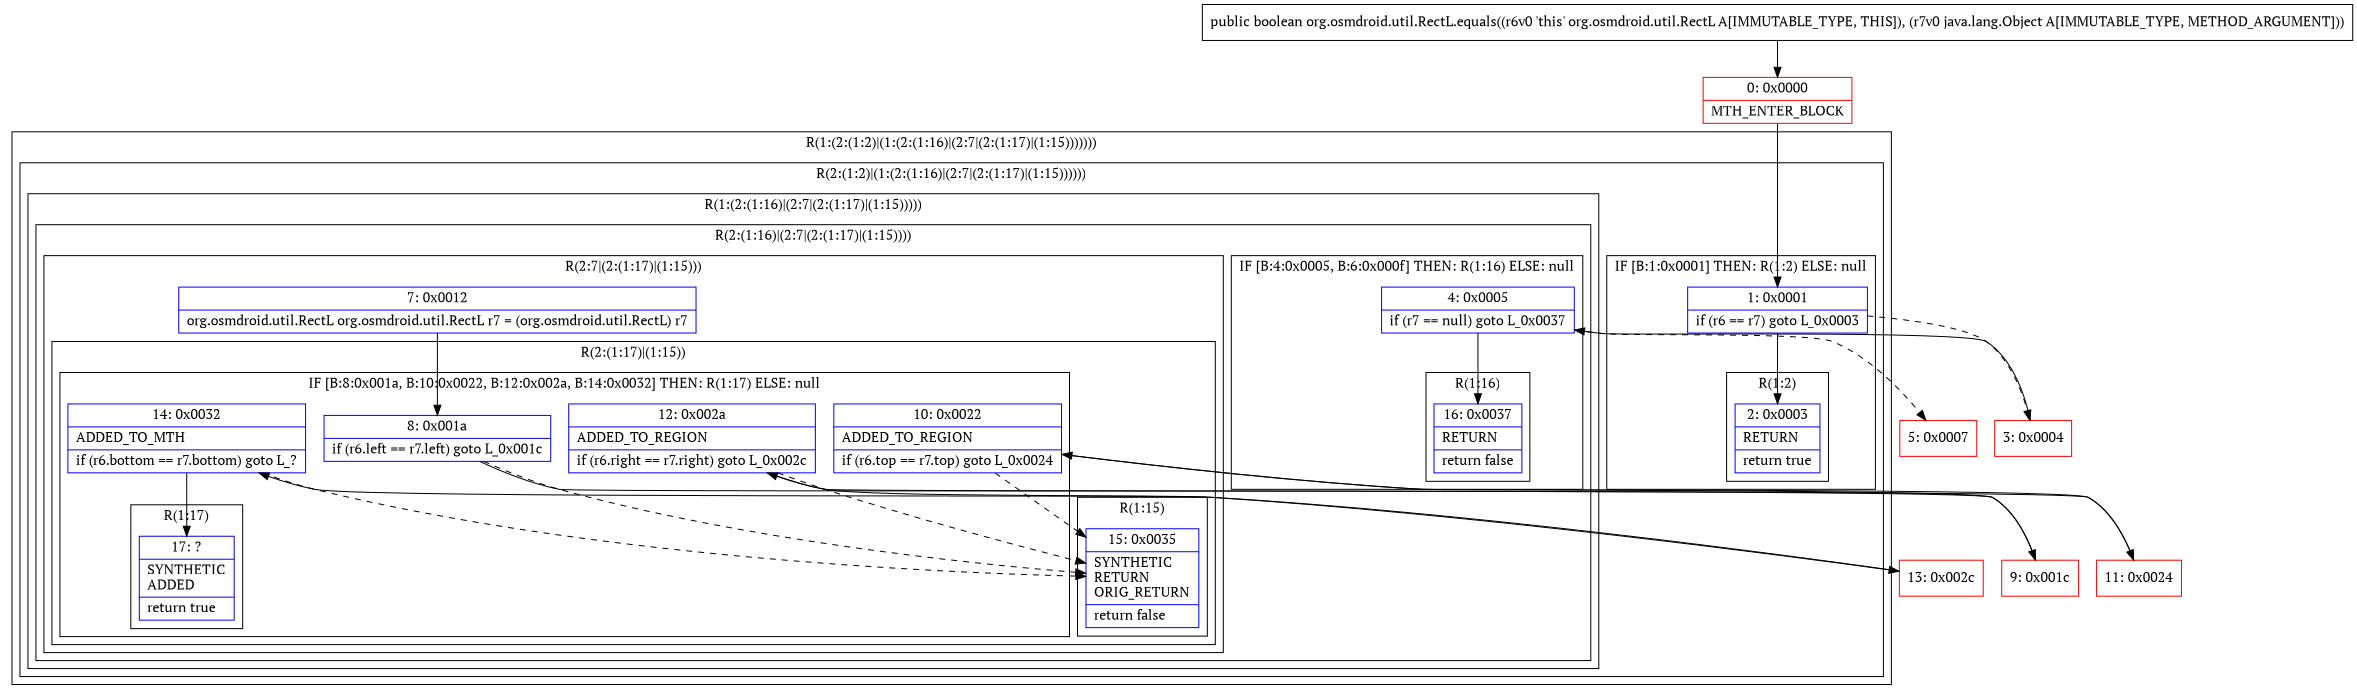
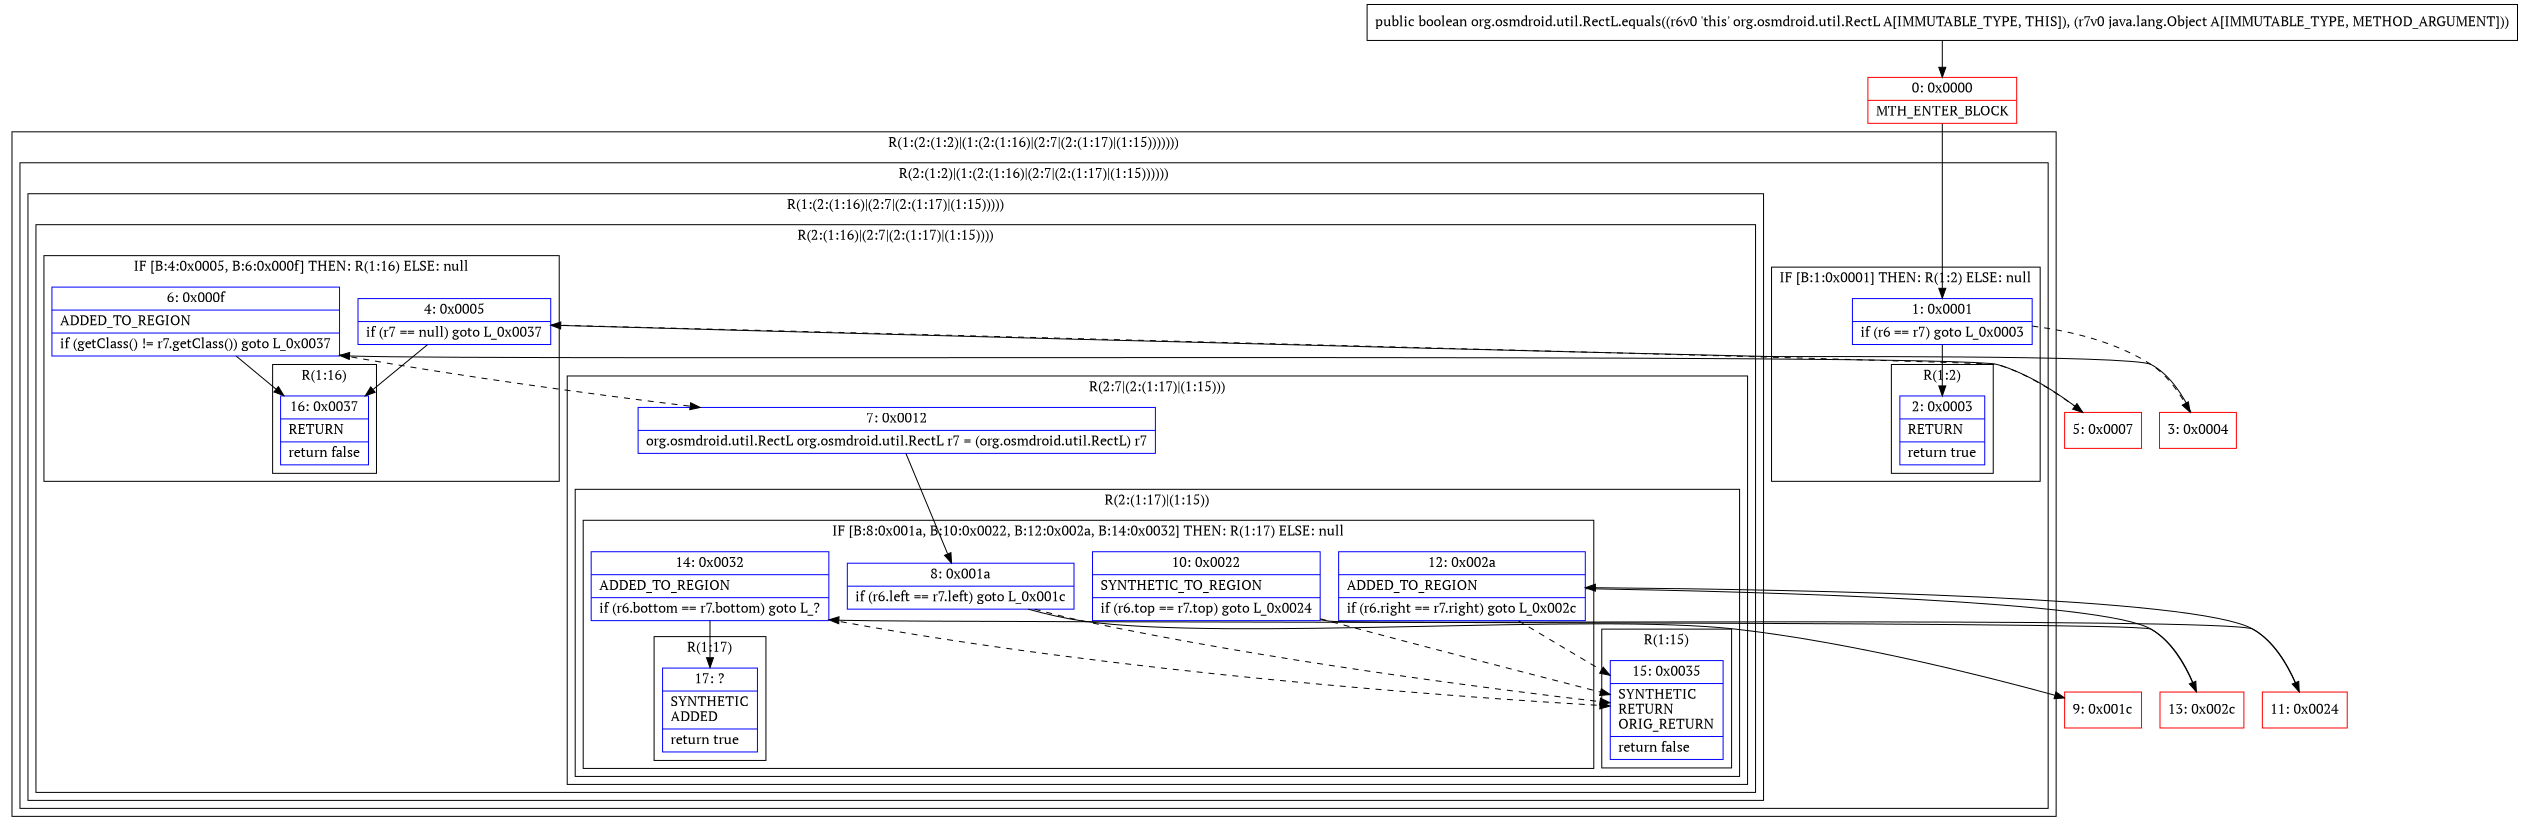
  digraph {
    fontname="PT Serif"
    node [color=blue fontname="PT Serif" shape=record]
    edge [fontname="PT Serif"]
    n1 [label="{2\:\ 0x0003|RETURN\l|return true\l}"]
    n2 [label="{1\:\ 0x0001|if (r6 == r7) goto L_0x0003\l}"]
    n3 [label="{16\:\ 0x0037|RETURN\l|return false\l}"]
    n4 [label="{4\:\ 0x0005|if (r7 == null) goto L_0x0037\l}"]
+   n5 [label="{6\:\ 0x000f|ADDED_TO_REGION\l|if (getClass() != r7.getClass()) goto L_0x0037\l}"]
    n6 [label="{17\:\ ?|SYNTHETIC\lADDED\l|return true\l}"]
    n7 [label="{8\:\ 0x001a|if (r6.left == r7.left) goto L_0x001c\l}"]
-   n8 [label="{10\:\ 0x0022|ADDED_TO_REGION\l|if (r6.top == r7.top) goto L_0x0024\l}"]
+   n8 [label="{10\:\ 0x0022|SYNTHETIC_TO_REGION\l|if (r6.top == r7.top) goto L_0x0024\l}"]
    n9 [label="{12\:\ 0x002a|ADDED_TO_REGION\l|if (r6.right == r7.right) goto L_0x002c\l}"]
-   n10 [label="{14\:\ 0x0032|ADDED_TO_MTH\l|if (r6.bottom == r7.bottom) goto L_?\l}"]
+   n10 [label="{14\:\ 0x0032|ADDED_TO_REGION\l|if (r6.bottom == r7.bottom) goto L_?\l}"]
    n11 [label="{15\:\ 0x0035|SYNTHETIC\lRETURN\lORIG_RETURN\l|return false\l}"]
    n12 [label="{7\:\ 0x0012|org.osmdroid.util.RectL org.osmdroid.util.RectL r7 = (org.osmdroid.util.RectL) r7\l}"]
    n13 [color=red label="{3\:\ 0x0004}"]
    n14 [color=red label="{5\:\ 0x0007}"]
    n15 [color=red label="{9\:\ 0x001c}"]
    n16 [color=red label="{11\:\ 0x0024}"]
    n17 [color=red label="{13\:\ 0x002c}"]
    n18 [color=red label="{0\:\ 0x0000|MTH_ENTER_BLOCK\l}"]
    n19 [label="{public boolean org.osmdroid.util.RectL.equals((r6v0 'this' org.osmdroid.util.RectL A[IMMUTABLE_TYPE, THIS]), (r7v0 java.lang.Object A[IMMUTABLE_TYPE, METHOD_ARGUMENT])) }" color=""]
    subgraph cluster_1 {
      label="R(1:(2:(1:2)|(1:(2:(1:16)|(2:7|(2:(1:17)|(1:15)))))))"
      subgraph cluster_2 {
        label="R(2:(1:2)|(1:(2:(1:16)|(2:7|(2:(1:17)|(1:15))))))"
        subgraph cluster_3 {
          label="IF [B:1:0x0001] THEN: R(1:2) ELSE: null"
          n2
          subgraph cluster_4 {
            label="R(1:2)"
            n1
          }
        }
        subgraph cluster_5 {
          label="R(1:(2:(1:16)|(2:7|(2:(1:17)|(1:15)))))"
          subgraph cluster_6 {
            label="R(2:(1:16)|(2:7|(2:(1:17)|(1:15))))"
            subgraph cluster_7 {
              label="IF [B:4:0x0005, B:6:0x000f] THEN: R(1:16) ELSE: null"
              n4
+             n5
              subgraph cluster_8 {
                label="R(1:16)"
                n3
              }
            }
            subgraph cluster_9 {
              label="R(2:7|(2:(1:17)|(1:15)))"
              n12
              subgraph cluster_10 {
                label="R(2:(1:17)|(1:15))"
                subgraph cluster_11 {
                  label="IF [B:8:0x001a, B:10:0x0022, B:12:0x002a, B:14:0x0032] THEN: R(1:17) ELSE: null"
                  n7
                  n8
                  n9
                  n10
                  subgraph cluster_12 {
                    label="R(1:17)"
                    n6
                  }
                }
                subgraph cluster_13 {
                  label="R(1:15)"
                  n11
                }
              }
            }
          }
        }
      }
    }
    n2 -> n1
    n2 -> n13 [style=dashed]
    n4 -> n3
    n4 -> n14 [style=dashed]
+   n5 -> n3
+   n5 -> n12 [style=dashed]
    n7 -> n11 [style=dashed]
    n7 -> n15
    n8 -> n11 [style=dashed]
    n8 -> n16
    n9 -> n11 [style=dashed]
    n9 -> n17
    n10 -> n6
    n10 -> n11 [style=dashed]
    n12 -> n7
    n13 -> n4
-   n15 -> n8
+   n14 -> n5
    n16 -> n9
    n17 -> n10
    n18 -> n2
    n19 -> n18
  }
